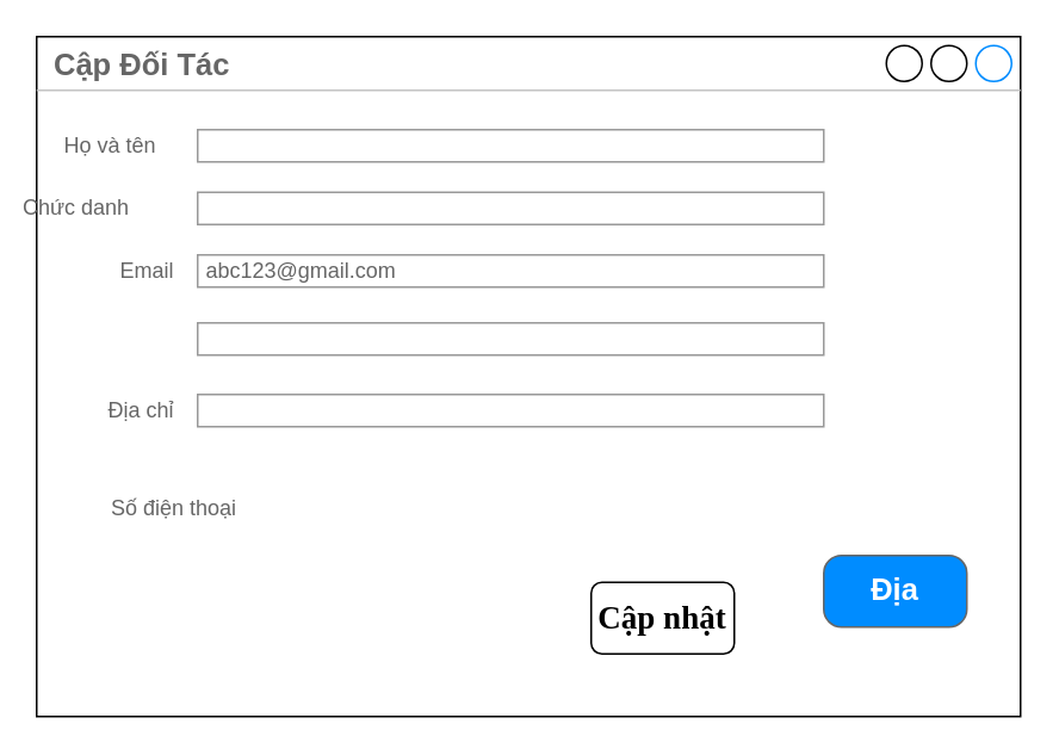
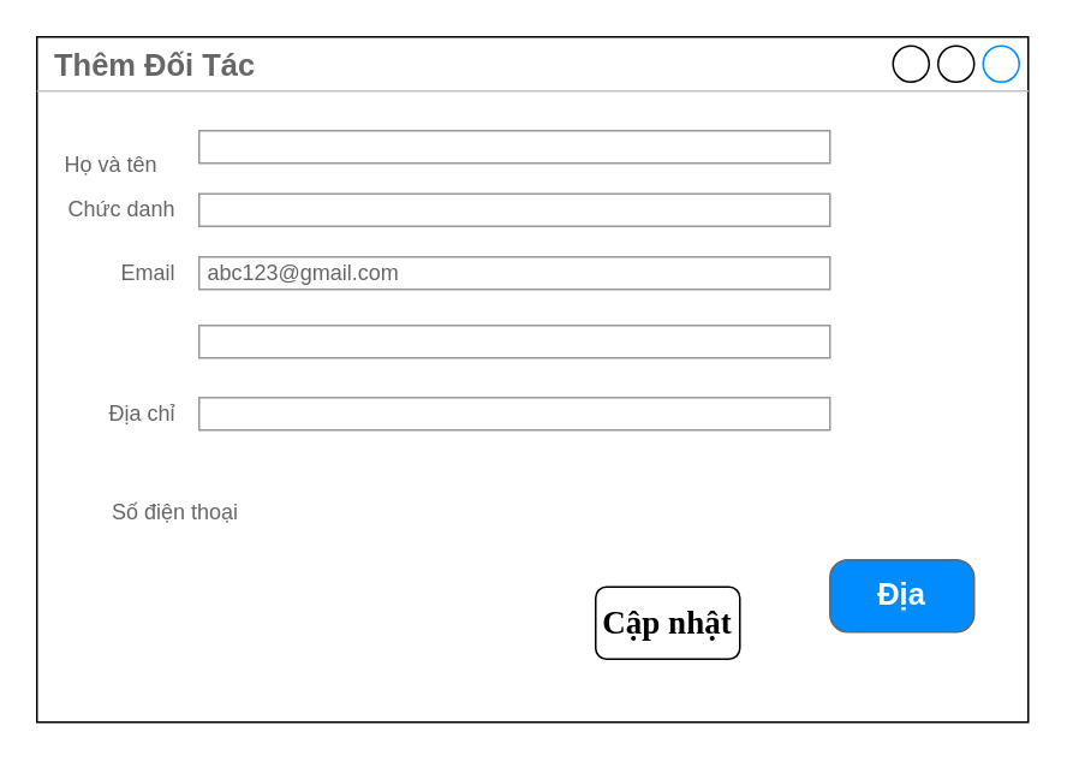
  <mxCell id="0" />
  <mxCell id="1" parent="0" />
- <mxCell id="2" value="&lt;b&gt;Cập Đối Tác&lt;/b&gt;" style="strokeWidth=1;shadow=0;dashed=0;align=center;html=1;shape=mxgraph.mockup.containers.window;align=left;verticalAlign=top;spacingLeft=8;strokeColor2=#008cff;strokeColor3=#c4c4c4;fontColor=#666666;mainText=;fontSize=17;labelBackgroundColor=none;whiteSpace=wrap;" parent="1" vertex="1"><mxGeometry x="20" y="20" width="550" height="380" as="geometry" /></mxCell>
- <mxCell id="3" value="Họ và tên" style="strokeWidth=1;shadow=0;dashed=0;align=center;html=1;shape=mxgraph.mockup.forms.anchor;align=right;spacingRight=2;fontColor=#666666;" parent="1" vertex="1"><mxGeometry x="40" y="72" width="50" height="18" as="geometry" /></mxCell>
+ <mxCell id="2" value="&lt;b&gt;Thêm Đối Tác&lt;/b&gt;" style="strokeWidth=1;shadow=0;dashed=0;align=center;html=1;shape=mxgraph.mockup.containers.window;align=left;verticalAlign=top;spacingLeft=8;strokeColor2=#008cff;strokeColor3=#c4c4c4;fontColor=#666666;mainText=;fontSize=17;labelBackgroundColor=none;whiteSpace=wrap;" parent="1" vertex="1"><mxGeometry x="20" y="20" width="550" height="380" as="geometry" /></mxCell>
+ <mxCell id="3" value="Họ và tên" style="strokeWidth=1;shadow=0;dashed=0;align=center;html=1;shape=mxgraph.mockup.forms.anchor;align=right;spacingRight=2;fontColor=#666666;" parent="1" vertex="1"><mxGeometry x="40" y="82" width="50" height="18" as="geometry" /></mxCell>
  <mxCell id="4" value="" style="strokeWidth=1;shadow=0;dashed=0;align=center;html=1;shape=mxgraph.mockup.forms.rrect;fillColor=#ffffff;rSize=0;fontColor=#666666;align=left;spacingLeft=3;strokeColor=#999999;" parent="1" vertex="1"><mxGeometry x="110" y="72" width="350" height="18" as="geometry" /></mxCell>
- <mxCell id="5" value="Chức danh" style="strokeWidth=1;shadow=0;dashed=0;align=center;html=1;shape=mxgraph.mockup.forms.anchor;align=right;spacingRight=2;fontColor=#666666;" parent="1" vertex="1"><mxGeometry x="25" y="107" width="50" height="18" as="geometry" /></mxCell>
+ <mxCell id="5" value="Chức danh" style="strokeWidth=1;shadow=0;dashed=0;align=center;html=1;shape=mxgraph.mockup.forms.anchor;align=right;spacingRight=2;fontColor=#666666;" parent="1" vertex="1"><mxGeometry x="50" y="107" width="50" height="18" as="geometry" /></mxCell>
  <mxCell id="6" value="" style="strokeWidth=1;shadow=0;dashed=0;align=center;html=1;shape=mxgraph.mockup.forms.rrect;fillColor=#ffffff;rSize=0;fontColor=#666666;align=left;spacingLeft=3;strokeColor=#999999;" parent="1" vertex="1"><mxGeometry x="110" y="107" width="350" height="18" as="geometry" /></mxCell>
  <mxCell id="7" value="Email" style="strokeWidth=1;shadow=0;dashed=0;align=center;html=1;shape=mxgraph.mockup.forms.anchor;align=right;spacingRight=2;fontColor=#666666;" parent="1" vertex="1"><mxGeometry x="50" y="142" width="50" height="18" as="geometry" /></mxCell>
  <mxCell id="8" value="abc123@gmail.com" style="strokeWidth=1;shadow=0;dashed=0;align=center;html=1;shape=mxgraph.mockup.forms.rrect;fillColor=#ffffff;rSize=0;fontColor=#666666;align=left;spacingLeft=3;strokeColor=#999999;" parent="1" vertex="1"><mxGeometry x="110" y="142" width="350" height="18" as="geometry" /></mxCell>
  <mxCell id="9" value="Số điện thoại" style="strokeWidth=1;shadow=0;dashed=0;align=center;html=1;shape=mxgraph.mockup.forms.anchor;align=right;spacingRight=2;fontColor=#666666;" parent="1" vertex="1"><mxGeometry x="85" y="275" width="50" height="18" as="geometry" /></mxCell>
  <mxCell id="10" value="" style="strokeWidth=1;shadow=0;dashed=0;align=center;html=1;shape=mxgraph.mockup.forms.rrect;fillColor=#ffffff;rSize=0;fontColor=#666666;align=left;spacingLeft=3;strokeColor=#999999;" parent="1" vertex="1"><mxGeometry x="110" y="180" width="350" height="18" as="geometry" /></mxCell>
  <mxCell id="11" value="Địa chỉ" style="strokeWidth=1;shadow=0;dashed=0;align=center;html=1;shape=mxgraph.mockup.forms.anchor;align=right;spacingRight=2;fontColor=#666666;" parent="1" vertex="1"><mxGeometry x="50" y="220" width="50" height="18" as="geometry" /></mxCell>
  <mxCell id="12" value="" style="strokeWidth=1;shadow=0;dashed=0;align=center;html=1;shape=mxgraph.mockup.forms.rrect;fillColor=#ffffff;rSize=0;fontColor=#666666;align=left;spacingLeft=3;strokeColor=#999999;" parent="1" vertex="1"><mxGeometry x="110" y="220" width="350" height="18" as="geometry" /></mxCell>
  <mxCell id="13" value="Địa" style="strokeWidth=1;shadow=0;dashed=0;align=center;html=1;shape=mxgraph.mockup.buttons.button;strokeColor=#666666;fontColor=#ffffff;mainText=;buttonStyle=round;fontSize=17;fontStyle=1;fillColor=#008cff;whiteSpace=wrap;" parent="1" vertex="1"><mxGeometry x="460" y="310" width="80" height="40" as="geometry" /></mxCell>
  <mxCell id="14" value="&lt;font face=&quot;Times New Roman&quot; style=&quot;font-size: 18px;&quot;&gt;&lt;b&gt;Cập nhật&lt;/b&gt;&lt;/font&gt;" style="rounded=1;whiteSpace=wrap;html=1;" parent="1" vertex="1"><mxGeometry x="330" y="325" width="80" height="40" as="geometry" /></mxCell>
